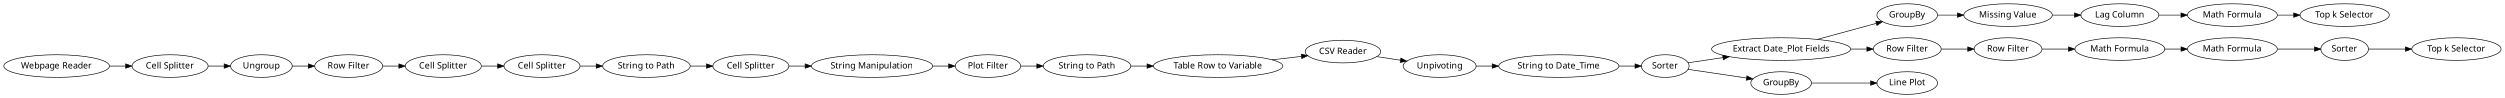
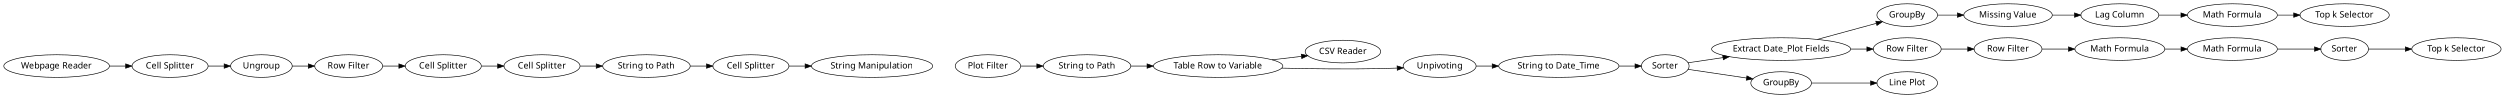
  digraph {
    fontname="Noto Sans"
    rankdir=LR
    node [fontname="Noto Sans"]
    edge [fontname="Noto Sans"]
    n1 [label="Webpage Reader"]
    n2 [label="Cell Splitter"]
    n3 [label=Ungroup]
    n4 [label="Row Filter"]
    n5 [label="Cell Splitter"]
    n6 [label="Cell Splitter"]
    n7 [label="String to Path"]
    n8 [label="Cell Splitter"]
    n9 [label="Plot Filter"]
    n10 [label="String to Path"]
    n11 [label="Table Row to Variable"]
    n12 [label="String Manipulation"]
    n13 [label="CSV Reader"]
    n14 [label=Unpivoting]
    n15 [label="String to Date_Time"]
    n16 [label=Sorter]
    n17 [label="Extract Date_Plot Fields"]
    n18 [label=GroupBy]
    n19 [label=GroupBy]
    n20 [label="Row Filter"]
    n21 [label="Missing Value"]
    n22 [label="Row Filter"]
    n23 [label="Line Plot"]
    n24 [label="Lag Column"]
    n25 [label="Math Formula"]
    n26 [label="Top k Selector"]
    n27 [label="Math Formula"]
    n28 [label="Math Formula"]
    n29 [label=Sorter]
    n30 [label="Top k Selector"]
    n1 -> n2
    n2 -> n3
    n3 -> n4
    n4 -> n5
    n5 -> n6
    n6 -> n7
    n7 -> n8
    n8 -> n12
    n9 -> n10
    n10 -> n11
    n11 -> n13
-   n12 -> n9
-   n13 -> n14
+   n11 -> n14
    n14 -> n15
    n15 -> n16
    n16 -> n17
    n16 -> n18
    n17 -> n19
    n17 -> n20
    n18 -> n23
    n19 -> n21
    n20 -> n22
    n21 -> n24
    n22 -> n27
    n24 -> n25
    n25 -> n26
    n27 -> n28
    n28 -> n29
    n29 -> n30
  }
